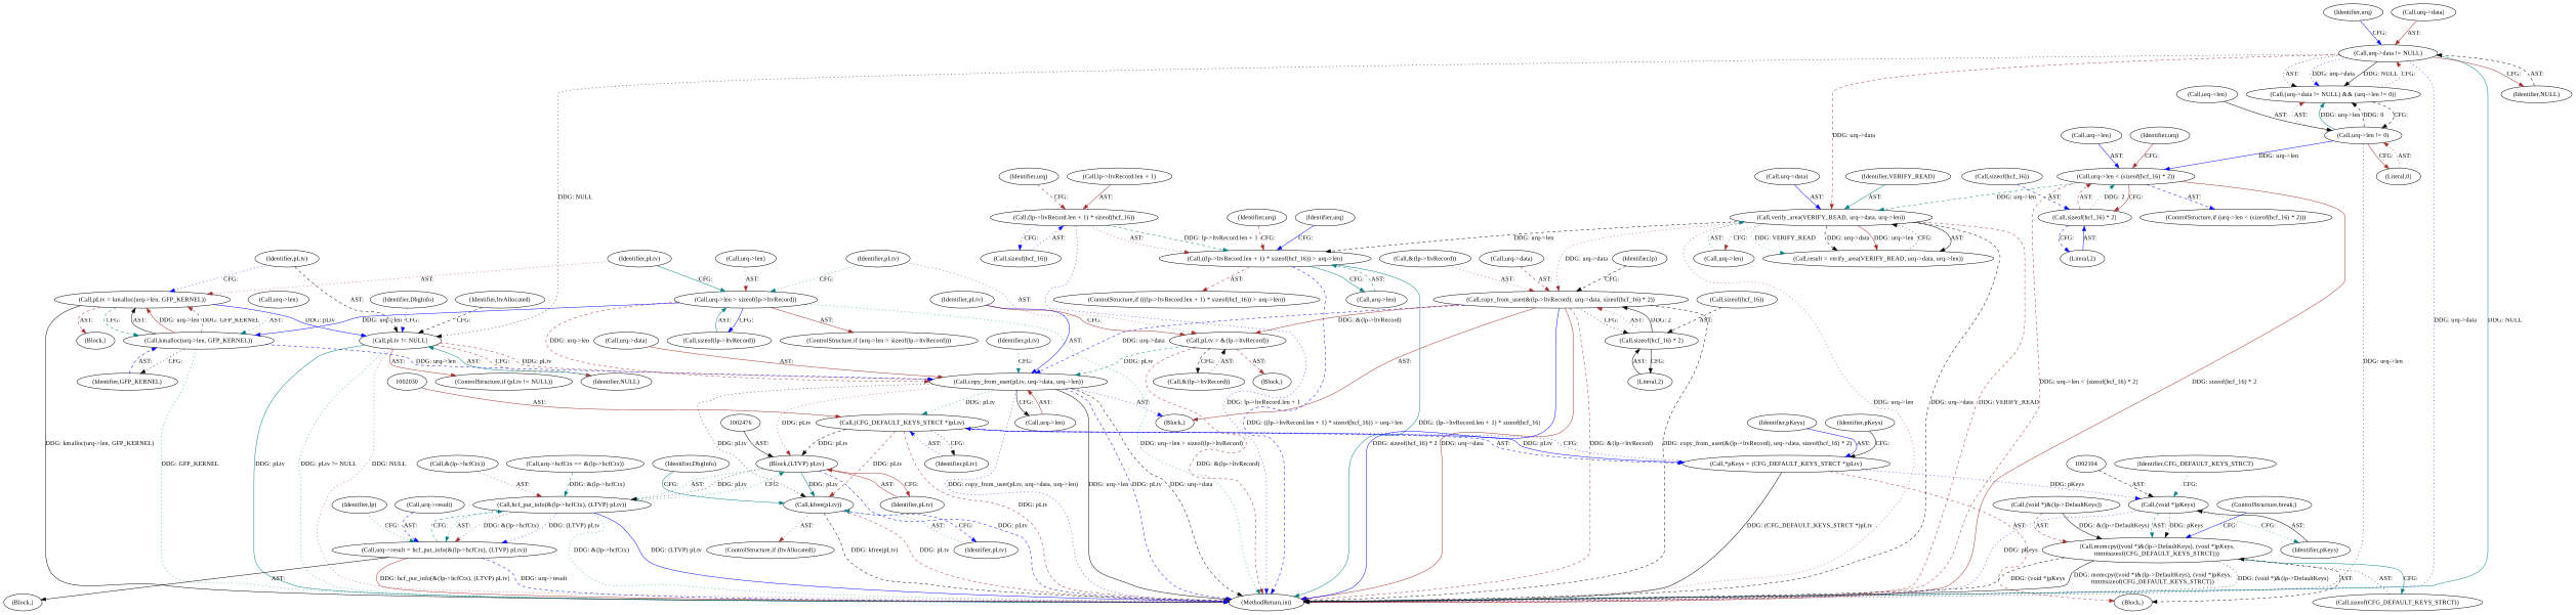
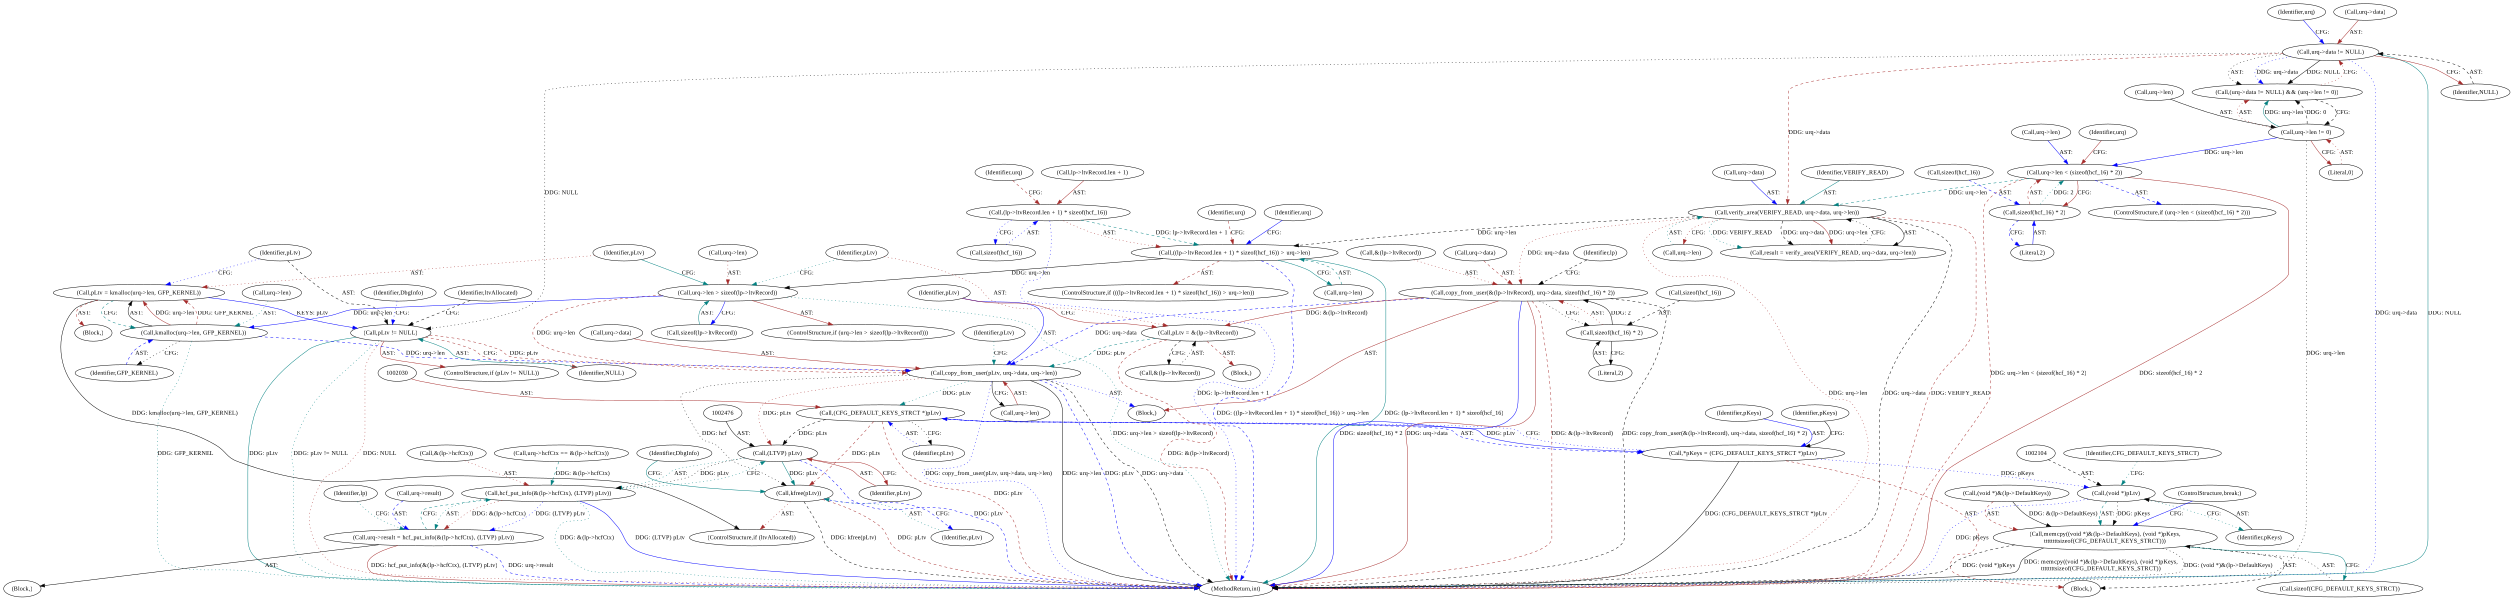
  digraph {
    fontname="Liberation Serif"
    node [fontname="Liberation Serif"]
    edge [color=brown fontname="Liberation Serif" style=solid]
    n1 [label="(Call,copy_from_user(pLtv, urq->data, urq->len))"]
    n2 [label="(Call,(CFG_DEFAULT_KEYS_STRCT *)pLtv)"]
-   n3 [label="(Block,(LTVP) pLtv)"]
+   n3 [label="(Call,(LTVP) pLtv)"]
    n4 [label="(Call,kfree(pLtv))"]
    n5 [label="(Block,)"]
    n6 [label="(MethodReturn,int)"]
    n7 [label="(Call,urq->len)"]
    n8 [label="(Call,*pKeys = (CFG_DEFAULT_KEYS_STRCT *)pLtv)"]
    n9 [label="(Identifier,pLtv)"]
    n10 [label="(Call,hcf_put_info(&(lp->hcfCtx), (LTVP) pLtv))"]
    n11 [label="(Identifier,pLtv)"]
    n12 [label="(Identifier,pLtv)"]
    n13 [label="(ControlStructure,if (ltvAllocated))"]
    n14 [label="(Call,pLtv != NULL)"]
    n15 [label="(Identifier,NULL)"]
    n16 [label="(ControlStructure,if (pLtv != NULL))"]
    n17 [label="(Call,pLtv = kmalloc(urq->len, GFP_KERNEL))"]
    n18 [label="(Call,kmalloc(urq->len, GFP_KERNEL))"]
    n19 [label="(Block,)"]
    n20 [label="(Identifier,GFP_KERNEL)"]
    n21 [label="(Call,urq->len > sizeof(lp->ltvRecord))"]
    n22 [label="(Call,sizeof(lp->ltvRecord))"]
    n23 [label="(ControlStructure,if (urq->len > sizeof(lp->ltvRecord)))"]
    n24 [label="(Call,((lp->ltvRecord.len + 1) * sizeof(hcf_16)) > urq->len)"]
    n25 [label="(Call,urq->len)"]
    n26 [label="(ControlStructure,if (((lp->ltvRecord.len + 1) * sizeof(hcf_16)) > urq->len))"]
    n27 [label="(Call,(lp->ltvRecord.len + 1) * sizeof(hcf_16))"]
    n28 [label="(Call,sizeof(hcf_16))"]
    n29 [label="(Call,verify_area(VERIFY_READ, urq->data, urq->len))"]
    n30 [label="(Call,copy_from_user(&(lp->ltvRecord), urq->data, sizeof(hcf_16) * 2))"]
    n31 [label="(Call,urq->len)"]
    n32 [label="(Call,result = verify_area(VERIFY_READ, urq->data, urq->len))"]
    n33 [label="(Call,pLtv = &(lp->ltvRecord))"]
    n34 [label="(Call,sizeof(hcf_16) * 2)"]
    n35 [label="(Call,urq->data != NULL)"]
    n36 [label="(Call,(urq->data != NULL) && (urq->len != 0))"]
    n37 [label="(Identifier,NULL)"]
    n38 [label="(Call,urq->len != 0)"]
    n39 [label="(Call,urq->len < (sizeof(hcf_16) * 2))"]
    n40 [label="(Call,sizeof(hcf_16) * 2)"]
    n41 [label="(ControlStructure,if (urq->len < (sizeof(hcf_16) * 2)))"]
    n42 [label="(Literal,2)"]
    n43 [label="(Literal,0)"]
    n44 [label="(Block,)"]
    n45 [label="(Call,&(lp->ltvRecord))"]
    n46 [label="(Literal,2)"]
-   n47 [label="(Call,(void *)pKeys)"]
+   n47 [label="(Call,(void *)pLtv)"]
    n48 [label="(Block,)"]
    n49 [label="(Call,memcpy((void *)&(lp->DefaultKeys), (void *)pKeys,\n\t\t\t\t\t\t\t\tsizeof(CFG_DEFAULT_KEYS_STRCT)))"]
    n50 [label="(Identifier,pKeys)"]
    n51 [label="(Call,sizeof(CFG_DEFAULT_KEYS_STRCT))"]
    n52 [label="(Call,urq->result = hcf_put_info(&(lp->hcfCtx), (LTVP) pLtv))"]
    n53 [label="(Block,)"]
    n54 [label="(Identifier,DbgInfo)"]
    n55 [label="(Call,&(lp->ltvRecord))"]
    n56 [label="(Identifier,pLtv)"]
    n57 [label="(Call,urq->len)"]
    n58 [label="(Identifier,pLtv)"]
    n59 [label="(Call,urq->hcfCtx == &(lp->hcfCtx))"]
    n60 [label="(Identifier,DbgInfo)"]
    n61 [label="(Identifier,pLtv)"]
    n62 [label="(Identifier,lp)"]
    n63 [label="(Identifier,urq)"]
    n64 [label="(Identifier,pLtv)"]
    n65 [label="(Identifier,CFG_DEFAULT_KEYS_STRCT)"]
    n66 [label="(Identifier,urq)"]
    n67 [label="(ControlStructure,break;)"]
    n68 [label="(Call,urq->data)"]
    n69 [label="(Call,urq->data)"]
    n70 [label="(Identifier,pKeys)"]
    n71 [label="(Call,urq->result)"]
    n72 [label="(Call,&(lp->hcfCtx))"]
    n73 [label="(Call,urq->len)"]
    n74 [label="(Call,urq->len)"]
    n75 [label="(Identifier,VERIFY_READ)"]
    n76 [label="(Call,urq->len)"]
    n77 [label="(Identifier,pKeys)"]
    n78 [label="(Identifier,urq)"]
    n79 [label="(Identifier,urq)"]
    n80 [label="(Identifier,urq)"]
    n81 [label="(Call,sizeof(hcf_16))"]
    n82 [label="(Identifier,ltvAllocated)"]
    n83 [label="(Call,(void *)&(lp->DefaultKeys))"]
    n84 [label="(Identifier,pLtv)"]
    n85 [label="(Identifier,lp)"]
    n86 [label="(Call,urq->data)"]
    n87 [label="(Call,sizeof(hcf_16))"]
    n88 [label="(Call,lp->ltvRecord.len + 1)"]
    n89 [label="(Call,urq->data)"]
    1002030
    1002104
    1002476
    n1 -> n2 [color=teal label="DDG: pLtv" style=dotted]
    n1 -> n3 [label="DDG: pLtv" style=dotted]
-   n1 -> n4 [color=black label="DDG: pLtv" style=dotted]
+   n1 -> n4 [color=black label="DDG: hcf" style=dotted]
    n1 -> n5 [color=blue label="AST: " style=dotted]
    n1 -> n6 [color=black label="DDG: urq->len"]
    n1 -> n6 [color=blue label="DDG: pLtv" style=dashed]
    n1 -> n6 [color=black label="DDG: urq->data" style=dashed]
    n1 -> n6 [color=blue label="DDG: copy_from_user(pLtv, urq->data, urq->len)" style=dotted]
    n1 -> n7 [color=black label="CFG: "]
    n2 -> n3 [color=black label="DDG: pLtv" style=dashed]
    n2 -> n4 [label="DDG: pLtv" style=dashed]
    n2 -> n6 [label="DDG: pLtv" style=dashed]
    n2 -> n8 [color=blue label="AST: " style=dashed]
    n2 -> n8 [color=blue label="DDG: pLtv"]
    n2 -> n9 [color=black label="CFG: " style=dotted]
    n3 -> n4 [color=teal label="DDG: pLtv"]
    n3 -> n6 [color=blue label="DDG: pLtv" style=dashed]
    n3 -> n10 [color=teal label="AST: " style=dotted]
    n3 -> n10 [color=black label="DDG: pLtv" style=dotted]
    n3 -> n11 [label="CFG: "]
    n4 -> n6 [label="DDG: pLtv" style=dashed]
    n4 -> n6 [color=black label="DDG: kfree(pLtv)" style=dashed]
    n4 -> n12 [color=blue label="CFG: " style=dashed]
    n4 -> n13 [label="AST: " style=dotted]
    n7 -> n1 [label="AST: "]
    n8 -> n2 [color=blue label="CFG: " style=dotted]
    n8 -> n6 [color=black label="DDG: (CFG_DEFAULT_KEYS_STRCT *)pLtv"]
    n8 -> n47 [color=blue label="DDG: pKeys" style=dotted]
    n8 -> n48 [label="AST: " style=dashed]
    n9 -> n2 [color=blue label="AST: " style=dotted]
    n10 -> n3 [color=teal label="CFG: " style=dotted]
    n10 -> n6 [color=blue label="DDG: (LTVP) pLtv"]
    n10 -> n6 [color=teal label="DDG: &(lp->hcfCtx)" style=dotted]
    n10 -> n52 [color=teal label="AST: " style=dotted]
    n10 -> n52 [label="DDG: &(lp->hcfCtx)" style=dotted]
    n10 -> n52 [color=blue label="DDG: (LTVP) pLtv" style=dotted]
    n11 -> n3 [label="AST: "]
    n12 -> n4 [color=teal label="AST: " style=dotted]
    n14 -> n1 [label="DDG: pLtv" style=dashed]
    n14 -> n6 [label="DDG: NULL" style=dotted]
    n14 -> n6 [color=teal label="DDG: pLtv"]
    n14 -> n6 [color=teal label="DDG: pLtv != NULL" style=dotted]
    n14 -> n15 [label="CFG: " style=dashed]
    n14 -> n16 [label="AST: "]
    n15 -> n14 [color=teal label="AST: "]
-   n17 -> n6 [color=black label="DDG: kmalloc(urq->len, GFP_KERNEL)"]
-   n17 -> n14 [color=blue label="DDG: pLtv"]
+   n17 -> n13 [color=black label="DDG: kmalloc(urq->len, GFP_KERNEL)"]
+   n17 -> n14 [color=blue label="KEYS: pLtv"]
    n17 -> n18 [color=teal label="CFG: " style=dashed]
    n17 -> n19 [label="AST: " style=dashed]
    n18 -> n1 [color=blue label="DDG: urq->len" style=dashed]
    n18 -> n6 [color=teal label="DDG: GFP_KERNEL" style=dotted]
    n18 -> n17 [color=black label="AST: "]
    n18 -> n17 [label="DDG: urq->len"]
    n18 -> n17 [label="DDG: GFP_KERNEL" style=dashed]
    n18 -> n20 [color=black label="CFG: " style=dotted]
    n20 -> n18 [color=blue label="AST: " style=dashed]
    n21 -> n1 [label="DDG: urq->len" style=dashed]
    n21 -> n6 [color=teal label="DDG: urq->len > sizeof(lp->ltvRecord)" style=dotted]
    n21 -> n18 [color=blue label="DDG: urq->len"]
    n21 -> n22 [color=blue label="CFG: "]
    n21 -> n23 [label="AST: "]
    n22 -> n21 [color=teal label="AST: "]
    n24 -> n6 [color=teal label="DDG: (lp->ltvRecord.len + 1) * sizeof(hcf_16)"]
    n24 -> n6 [color=blue label="DDG: ((lp->ltvRecord.len + 1) * sizeof(hcf_16)) > urq->len" style=dashed]
+   n24 -> n21 [color=black label="DDG: urq->len"]
    n24 -> n25 [color=teal label="CFG: "]
    n24 -> n26 [label="AST: " style=dashed]
    n25 -> n24 [color=teal label="AST: " style=dashed]
    n27 -> n6 [color=blue label="DDG: lp->ltvRecord.len + 1" style=dotted]
    n27 -> n24 [label="AST: " style=dotted]
    n27 -> n24 [color=teal label="DDG: lp->ltvRecord.len + 1" style=dashed]
    n27 -> n28 [color=blue label="CFG: " style=dotted]
    n28 -> n27 [color=blue label="AST: " style=dotted]
    n29 -> n6 [label="DDG: VERIFY_READ" style=dashed]
    n29 -> n6 [label="DDG: urq->len" style=dotted]
    n29 -> n6 [color=black label="DDG: urq->data" style=dashed]
    n29 -> n24 [color=black label="DDG: urq->len" style=dashed]
    n29 -> n30 [label="DDG: urq->data" style=dotted]
    n29 -> n31 [label="CFG: " style=dotted]
    n29 -> n32 [color=black label="AST: "]
    n29 -> n32 [color=teal label="DDG: VERIFY_READ" style=dotted]
    n29 -> n32 [color=black label="DDG: urq->data" style=dashed]
    n29 -> n32 [label="DDG: urq->len"]
    n30 -> n1 [color=blue label="DDG: urq->data" style=dashed]
    n30 -> n5 [label="AST: "]
    n30 -> n6 [label="DDG: urq->data"]
    n30 -> n6 [label="DDG: &(lp->ltvRecord)" style=dashed]
    n30 -> n6 [color=black label="DDG: copy_from_user(&(lp->ltvRecord), urq->data, sizeof(hcf_16) * 2)" style=dashed]
    n30 -> n6 [color=blue label="DDG: sizeof(hcf_16) * 2"]
    n30 -> n33 [label="DDG: &(lp->ltvRecord)"]
    n30 -> n34 [color=black label="CFG: " style=dotted]
    n31 -> n29 [color=teal label="AST: " style=dotted]
    n32 -> n29 [color=black label="CFG: " style=dotted]
    n33 -> n1 [color=teal label="DDG: pLtv" style=dashed]
    n33 -> n6 [label="DDG: &(lp->ltvRecord)" style=dashed]
    n33 -> n44 [label="AST: " style=dashed]
    n33 -> n45 [color=black label="CFG: " style=dashed]
    n34 -> n30 [label="AST: " style=dotted]
    n34 -> n30 [color=black label="DDG: 2"]
    n34 -> n46 [color=black label="CFG: "]
    n35 -> n6 [color=blue label="DDG: urq->data" style=dotted]
    n35 -> n6 [color=teal label="DDG: NULL"]
    n35 -> n14 [color=black label="DDG: NULL" style=dotted]
    n35 -> n29 [label="DDG: urq->data" style=dashed]
    n35 -> n36 [color=black label="AST: " style=dotted]
    n35 -> n36 [color=blue label="DDG: urq->data" style=dotted]
    n35 -> n36 [color=black label="DDG: NULL"]
    n35 -> n37 [label="CFG: "]
    n36 -> n35 [label="CFG: " style=dotted]
    n36 -> n38 [color=black label="CFG: " style=dashed]
    n37 -> n35 [color=black label="AST: " style=dashed]
    n38 -> n6 [color=black label="DDG: urq->len" style=dotted]
    n38 -> n36 [label="AST: " style=dotted]
    n38 -> n36 [color=teal label="DDG: urq->len"]
    n38 -> n36 [color=black label="DDG: 0" style=dashed]
    n38 -> n39 [color=blue label="DDG: urq->len"]
    n38 -> n43 [label="CFG: "]
    n39 -> n6 [label="DDG: sizeof(hcf_16) * 2"]
    n39 -> n6 [label="DDG: urq->len < (sizeof(hcf_16) * 2)" style=dashed]
    n39 -> n29 [color=teal label="DDG: urq->len" style=dashed]
    n39 -> n40 [label="CFG: "]
    n39 -> n41 [color=blue label="AST: " style=dashed]
    n40 -> n39 [label="AST: " style=dashed]
    n40 -> n39 [color=teal label="DDG: 2" style=dotted]
    n40 -> n42 [color=blue label="CFG: " style=dashed]
    n42 -> n40 [color=blue label="AST: "]
    n43 -> n38 [label="AST: " style=dotted]
    n45 -> n33 [color=black label="AST: " style=dotted]
    n46 -> n34 [color=black label="AST: "]
    n47 -> n6 [color=blue label="DDG: pKeys" style=dotted]
    n47 -> n49 [color=teal label="AST: " style=dashed]
    n47 -> n49 [color=black label="DDG: pKeys" style=dotted]
    n47 -> n50 [color=teal label="CFG: " style=dotted]
    n49 -> n6 [color=black label="DDG: (void *)&(lp->DefaultKeys)" style=dotted]
    n49 -> n6 [color=black label="DDG: (void *)pKeys" style=dashed]
    n49 -> n6 [color=black label="DDG: memcpy((void *)&(lp->DefaultKeys), (void *)pKeys,\n\t\t\t\t\t\t\t\tsizeof(CFG_DEFAULT_KEYS_STRCT))"]
    n49 -> n48 [color=black label="AST: " style=dashed]
    n49 -> n51 [color=teal label="CFG: "]
    n50 -> n47 [color=black label="AST: "]
    n51 -> n49 [color=black label="AST: " style=dotted]
    n52 -> n6 [label="DDG: hcf_put_info(&(lp->hcfCtx), (LTVP) pLtv)"]
    n52 -> n6 [color=blue label="DDG: urq->result" style=dashed]
    n52 -> n10 [color=teal label="CFG: " style=dashed]
    n52 -> n53 [color=black label="AST: "]
    n54 -> n14 [color=blue label="CFG: " style=dotted]
    n55 -> n30 [label="AST: " style=dotted]
    n56 -> n21 [color=teal label="CFG: " style=dotted]
    n56 -> n33 [label="AST: " style=dotted]
    n57 -> n18 [color=teal label="AST: " style=dotted]
    n58 -> n1 [color=teal label="CFG: " style=dotted]
    n59 -> n10 [color=teal label="DDG: &(lp->hcfCtx)" style=dashed]
    n60 -> n4 [color=teal label="CFG: "]
    n61 -> n1 [color=blue label="AST: "]
    n61 -> n33 [label="CFG: "]
    n62 -> n52 [color=teal label="CFG: " style=dotted]
    n63 -> n24 [label="CFG: " style=dashed]
    n64 -> n17 [label="AST: " style=dotted]
    n64 -> n21 [color=teal label="CFG: "]
    n65 -> n47 [color=teal label="CFG: " style=dotted]
    n66 -> n24 [color=blue label="CFG: "]
    n67 -> n49 [color=blue label="CFG: "]
    n68 -> n1 [label="AST: "]
    n69 -> n30 [label="AST: " style=dashed]
    n70 -> n8 [color=black label="CFG: "]
    n71 -> n52 [color=blue label="AST: " style=dashed]
    n72 -> n10 [label="AST: " style=dotted]
    n73 -> n39 [color=blue label="AST: "]
    n74 -> n21 [label="AST: " style=dotted]
    n75 -> n29 [color=teal label="AST: "]
    n76 -> n38 [color=black label="AST: "]
    n77 -> n8 [color=blue label="AST: "]
    n78 -> n39 [label="CFG: "]
    n79 -> n27 [label="CFG: " style=dashed]
    n80 -> n35 [color=blue label="CFG: "]
    n81 -> n34 [color=black label="AST: " style=dashed]
    n82 -> n14 [color=black label="CFG: " style=dashed]
    n83 -> n49 [label="AST: " style=dashed]
    n83 -> n49 [color=black label="DDG: &(lp->DefaultKeys)"]
    n84 -> n14 [color=black label="AST: " style=dashed]
    n84 -> n17 [color=blue label="CFG: " style=dotted]
    n85 -> n30 [color=black label="CFG: " style=dashed]
    n86 -> n29 [color=blue label="AST: "]
    n87 -> n40 [color=blue label="AST: " style=dashed]
    n88 -> n27 [label="AST: "]
    n89 -> n35 [label="AST: "]
    1002030 -> n2 [label="AST: "]
    1002104 -> n47 [color=black label="AST: " style=dashed]
    1002476 -> n3 [color=black label="AST: "]
  }
